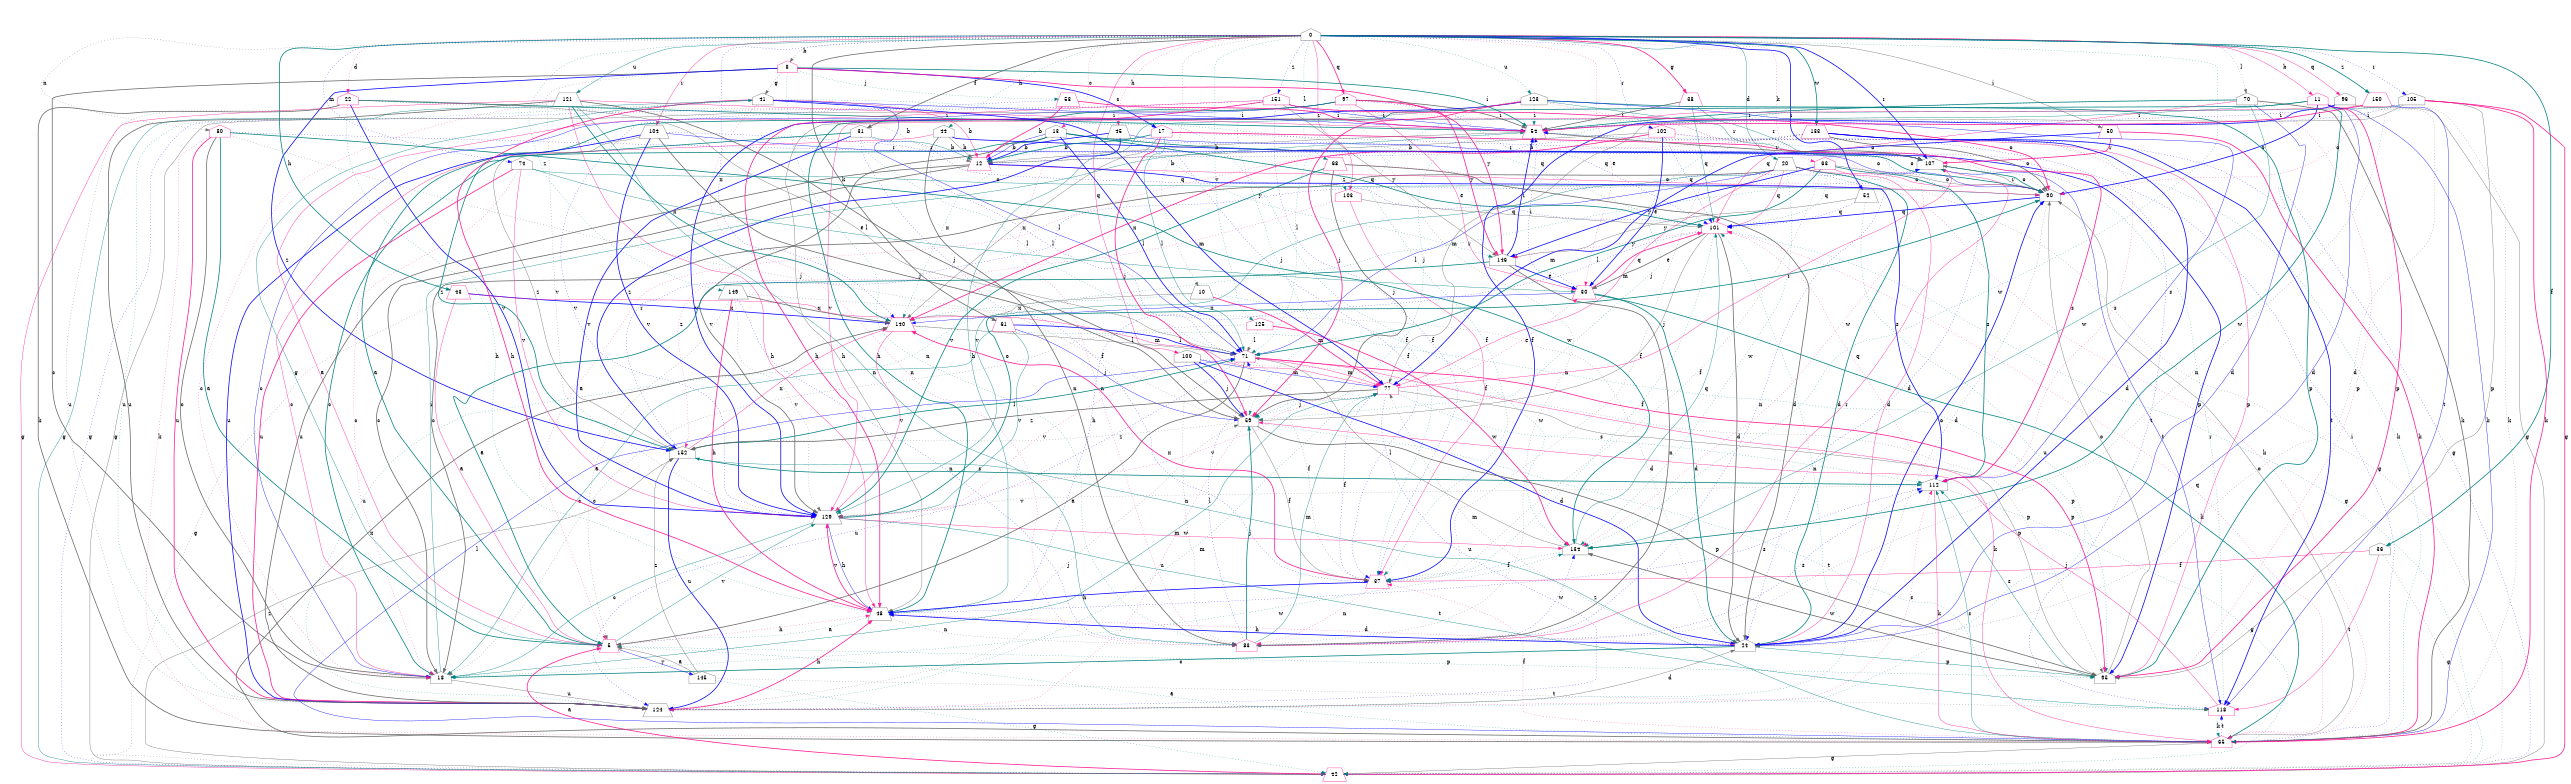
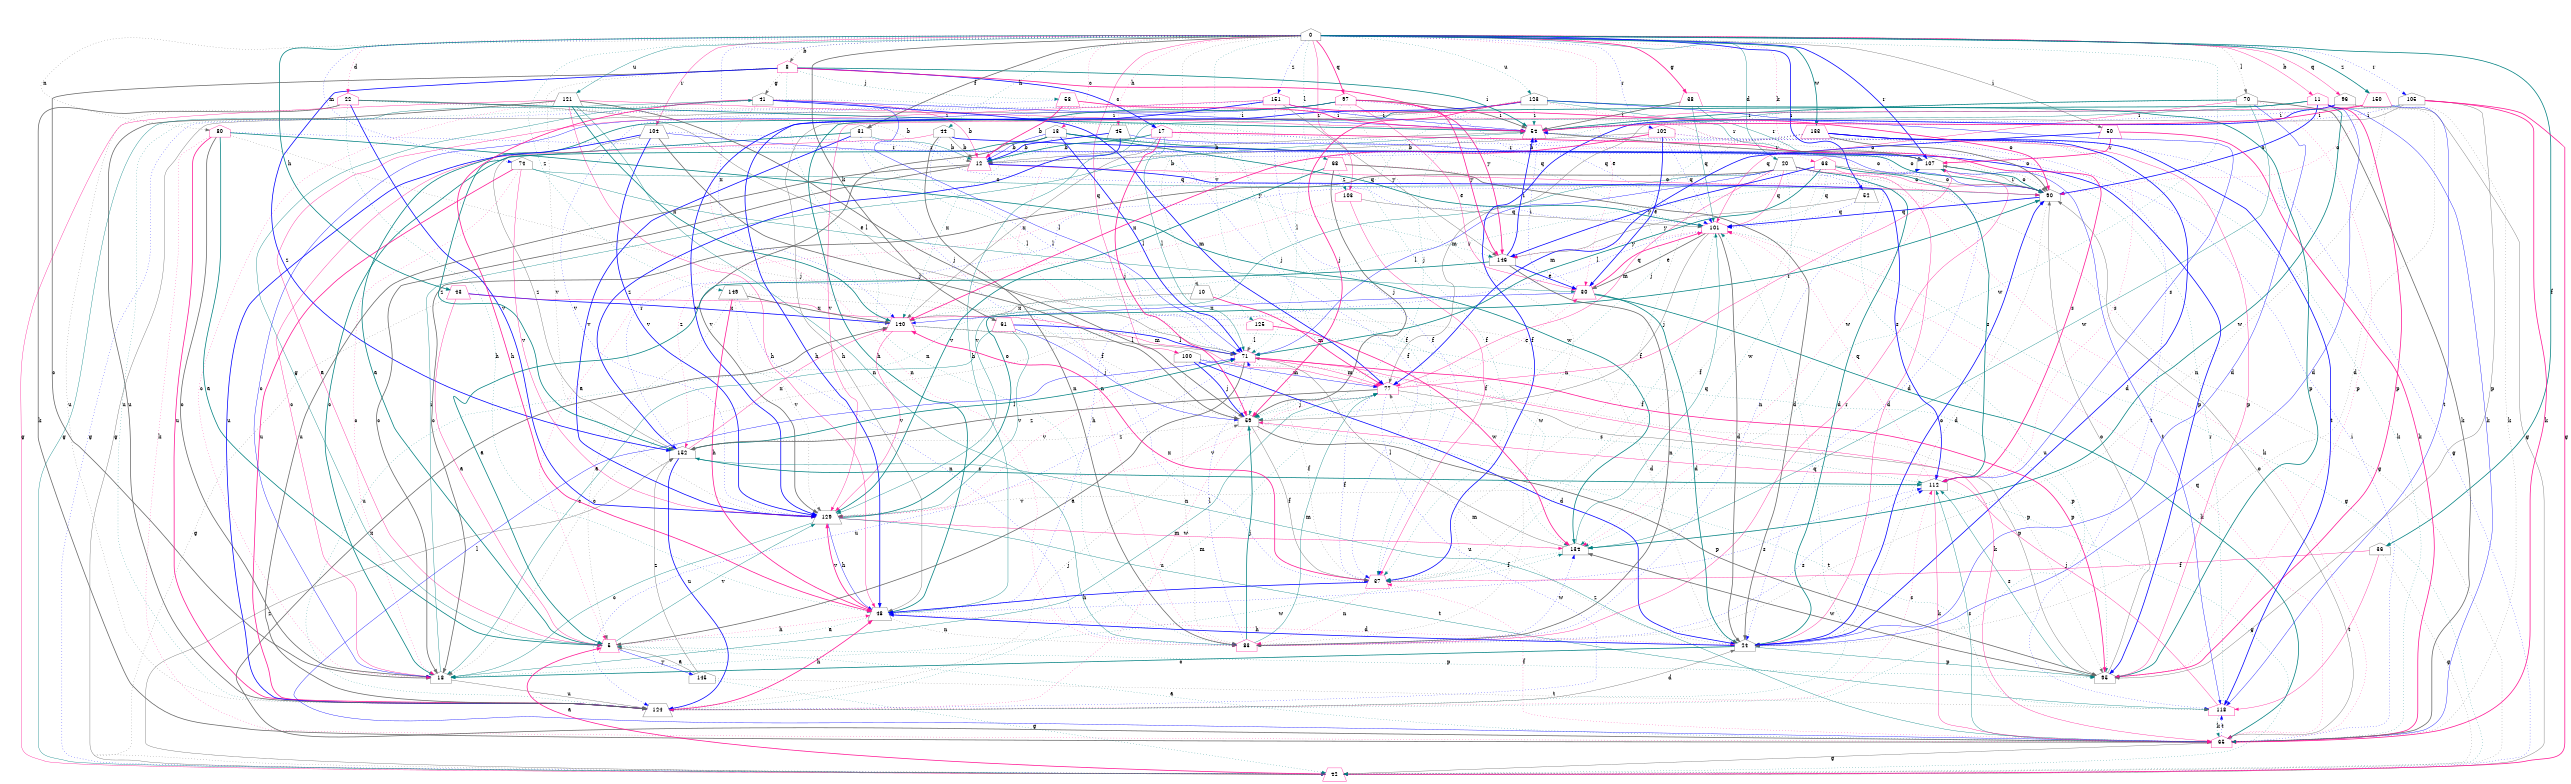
  strict digraph {
    node [color=gray40 shape=house]
    edge [color=teal style=dotted]
    8 [color=deeppink]
    0
    10 [shape=trapezium]
    11 [color=deeppink]
    13
    20 [shape=trapezium]
    22 [color=deeppink]
    30 [color=deeppink shape=trapezium]
    31
    36
    38 [color=deeppink shape=trapezium]
    43 [color=deeppink shape=trapezium]
    44
    45 [shape=trapezium]
    50 [color=deeppink shape=trapezium]
    52 [shape=trapezium]
    61 [color=deeppink shape=trapezium]
    63 [color=deeppink]
    68 [color=deeppink shape=trapezium]
    70
    74
    80 [color=deeppink]
    96
    97 [color=deeppink]
    100
    102 [color=deeppink]
    103 [color=deeppink]
    104 [shape=trapezium]
    105
    107
    121 [shape=trapezium]
    123
    125 [color=deeppink]
    133 [color=deeppink shape=trapezium]
    134
    140 [color=deeppink shape=trapezium]
    149 [shape=trapezium]
    150 [color=deeppink shape=trapezium]
    151 [color=deeppink]
    41
    129 [shape=trapezium]
    17 [color=deeppink]
    18
    54 [color=deeppink shape=trapezium]
    58 [color=deeppink shape=trapezium]
    83 [color=deeppink]
    146
    152
    77 [color=deeppink]
    124 [shape=trapezium]
    48 [shape=trapezium]
    95
    24
    65 [color=deeppink]
    90
    12 [color=deeppink shape=trapezium]
    112
    71 [color=deeppink]
    101 [color=deeppink]
    118 [color=deeppink]
    42 [color=deeppink shape=trapezium]
    37 [color=deeppink shape=trapezium]
    5 [color=deeppink shape=trapezium]
    59
    145
    8 -> 41 [color=gray40 label=g]
    8 -> 129 [color=gray40 label=v]
    8 -> 17 [color=blue label=c style=bold]
    8 -> 18 [color=gray40 label=c style=bold]
    8 -> 54 [label=i style=bold]
    8 -> 58 [label=j]
    8 -> 83 [label=n]
    8 -> 146 [color=deeppink label=y style=bold]
    8 -> 152 [color=blue label=z style=bold]
    0 -> 8 [color=gray40 label=b]
    0 -> 10 [color=gray40 label=b]
    0 -> 11 [color=deeppink label=b style=solid]
    0 -> 13 [color=deeppink label=c]
    0 -> 20 [label=d style=solid]
    0 -> 22 [color=deeppink label=d]
    0 -> 30 [color=deeppink label=e]
    0 -> 31 [color=gray40 label=f style=bold]
    0 -> 36 [label=f style=bold]
    0 -> 38 [color=deeppink label=g style=bold]
    0 -> 43 [label=h style=bold]
    0 -> 44 [label=h]
    0 -> 45 [color=deeppink label=h]
    0 -> 50 [color=gray40 label=i style=solid]
    0 -> 52 [color=blue label=i style=bold]
    0 -> 61 [color=gray40 label=k style=bold]
    0 -> 63 [color=deeppink label=k]
    0 -> 68 [label=l]
    0 -> 70 [color=gray40 label=l]
    0 -> 74 [color=blue label=m]
    0 -> 80 [color=gray40 label=n]
    0 -> 96 [color=deeppink label=q style=solid]
    0 -> 97 [color=deeppink label=q style=bold]
    0 -> 100 [color=deeppink label=q style=solid]
    0 -> 102 [color=blue label=r]
    0 -> 103 [color=deeppink label=r style=solid]
    0 -> 104 [color=deeppink label=r style=solid]
    0 -> 105 [color=blue label=r]
    0 -> 107 [color=blue label=r style=bold]
    0 -> 121 [label=u style=solid]
    0 -> 123 [label=u]
    0 -> 125 [label=v]
    0 -> 133 [label=w style=bold]
    0 -> 134 [label=w]
    0 -> 140 [color=blue label=x]
    0 -> 149 [label=z]
    0 -> 150 [label=z style=bold]
    0 -> 151 [color=blue label=z]
    10 -> 134 [label=w]
    10 -> 140 [color=gray40 label=x style=solid]
    10 -> 77 [color=deeppink label=m style=bold]
    10 -> 124 [label=u]
    11 -> 134 [label=w style=bold]
    11 -> 54 [label=i style=solid]
    11 -> 48 [label=h style=bold]
    11 -> 95 [color=deeppink label=p style=bold]
    11 -> 24 [color=blue label=d style=solid]
    11 -> 65 [color=blue label=k style=solid]
    11 -> 90 [color=blue label=o style=bold]
    13 -> 140 [label=x]
    13 -> 129 [color=gray40 label=v style=bold]
    13 -> 18 [label=c style=bold]
    13 -> 83 [color=deeppink label=n]
    13 -> 90 [label=o style=bold]
    13 -> 12 [color=blue label=b style=solid]
    13 -> 71 [color=blue label=l style=bold]
    13 -> 101 [label=q style=bold]
    13 -> 118 [color=blue label=t]
    20 -> 134 [label=w]
    20 -> 129 [label=v style=solid]
    20 -> 18 [color=gray40 label=c style=bold]
    20 -> 83 [color=blue label=n]
    20 -> 77 [color=deeppink label=m style=solid]
    20 -> 24 [label=d style=bold]
    20 -> 90 [color=deeppink label=o style=solid]
    20 -> 71 [color=blue label=l style=solid]
    20 -> 101 [color=deeppink label=q style=solid]
    20 -> 42 [color=gray40 label=g]
    22 -> 129 [color=blue label=v style=bold]
    22 -> 54 [label=i style=bold]
    22 -> 124 [color=gray40 label=u]
    22 -> 48 [label=h]
    22 -> 65 [color=gray40 label=k style=bold]
    22 -> 90 [color=gray40 label=o]
    22 -> 12 [color=gray40 label=b]
    22 -> 71 [color=gray40 label=l style=solid]
    30 -> 140 [color=blue label=x style=solid]
    30 -> 54 [color=blue label=i]
    30 -> 24 [label=d style=bold]
    30 -> 65 [label=k style=bold]
    30 -> 101 [color=deeppink label=q style=bold]
    31 -> 129 [color=blue label=v style=bold]
    31 -> 152 [label=z style=bold]
    31 -> 12 [label=b style=solid]
    31 -> 71 [label=l]
    31 -> 101 [color=blue label=q]
    31 -> 37 [color=blue label=f]
    36 -> 118 [color=deeppink label=t style=solid]
    36 -> 42 [color=gray40 label=g]
    36 -> 37 [color=deeppink label=f style=solid]
    38 -> 107 [label=r style=solid]
    38 -> 54 [color=gray40 label=i style=bold]
    38 -> 101 [label=q style=solid]
    43 -> 140 [color=blue label=x style=bold]
    43 -> 77 [color=deeppink label=m style=solid]
    43 -> 42 [color=gray40 label=g]
    43 -> 5 [color=deeppink label=a style=solid]
    44 -> 18 [color=deeppink label=c style=solid]
    44 -> 83 [color=gray40 label=n style=bold]
    44 -> 95 [color=blue label=p style=bold]
    44 -> 12 [color=gray40 label=b style=solid]
    44 -> 71 [color=blue label=l]
    45 -> 107 [color=blue label=r style=solid]
    45 -> 146 [label=y]
    45 -> 152 [color=blue label=z style=bold]
    45 -> 12 [color=blue label=b style=bold]
    50 -> 107 [color=deeppink label=r style=bold]
    50 -> 77 [color=blue label=m style=bold]
    50 -> 65 [color=deeppink label=k style=bold]
    52 -> 146 [color=gray40 label=y style=solid]
    52 -> 124 [label=u]
    52 -> 101 [color=blue label=q]
    61 -> 129 [label=v style=solid]
    61 -> 18 [label=c style=solid]
    61 -> 71 [color=blue label=l style=bold]
    61 -> 59 [color=blue label=j style=solid]
    63 -> 146 [color=blue label=y style=bold]
    63 -> 24 [color=deeppink label=d style=solid]
    63 -> 90 [color=gray40 label=o style=solid]
    63 -> 112 [label=s style=bold]
    63 -> 71 [label=l style=bold]
    63 -> 101 [label=q]
    63 -> 37 [color=gray40 label=f]
    68 -> 103 [label=z]
    68 -> 129 [label=v style=bold]
    68 -> 24 [color=gray40 label=d style=bold]
    68 -> 65 [color=deeppink label=k]
    68 -> 59 [color=gray40 label=j style=bold]
    70 -> 134 [label=w style=solid]
    70 -> 54 [label=i style=bold]
    70 -> 95 [color=deeppink label=p]
    70 -> 24 [color=blue label=d style=solid]
    70 -> 65 [color=gray40 label=k style=bold]
    70 -> 101 [color=deeppink label=q style=solid]
    70 -> 59 [label=j]
    74 -> 30 [label=e style=solid]
    74 -> 129 [color=deeppink label=v style=solid]
    74 -> 18 [color=deeppink label=c]
    74 -> 124 [color=deeppink label=u style=bold]
    74 -> 90 [label=o style=solid]
    80 -> 107 [color=blue label=r]
    80 -> 134 [label=w style=bold]
    80 -> 18 [color=gray40 label=c style=bold]
    80 -> 124 [color=deeppink label=u style=bold]
    80 -> 65 [color=deeppink label=k]
    80 -> 5 [label=a style=bold]
    80 -> 59 [color=gray40 label=j]
    96 -> 54 [color=blue label=i]
    96 -> 83 [color=gray40 label=n]
    96 -> 24 [color=gray40 label=d]
    96 -> 90 [color=deeppink label=o]
    96 -> 42 [color=gray40 label=g style=solid]
    96 -> 37 [color=blue label=f style=bold]
    97 -> 30 [color=deeppink label=e style=solid]
    97 -> 18 [color=blue label=c style=solid]
    97 -> 54 [color=gray40 label=i style=bold]
    97 -> 83 [color=gray40 label=n]
    97 -> 146 [color=deeppink label=y style=bold]
    97 -> 71 [label=l]
    97 -> 101 [color=blue label=q]
    97 -> 42 [color=gray40 label=g style=solid]
    97 -> 5 [label=a style=bold]
    100 -> 129 [color=deeppink label=v]
    100 -> 83 [color=gray40 label=n]
    100 -> 77 [color=blue label=m style=solid]
    100 -> 95 [color=gray40 label=p]
    100 -> 24 [color=blue label=d style=bold]
    100 -> 59 [color=blue label=j style=bold]
    102 -> 30 [color=blue label=e style=bold]
    102 -> 140 [color=deeppink label=x style=bold]
    102 -> 12 [color=gray40 label=b style=solid]
    102 -> 112 [color=deeppink label=s]
    102 -> 101 [color=blue label=q]
    102 -> 42 [color=blue label=g]
    103 -> 152 [color=deeppink label=z]
    103 -> 101 [color=gray40 label=q style=solid]
    103 -> 37 [color=deeppink label=f style=solid]
    104 -> 107 [color=blue label=r]
    104 -> 129 [color=blue label=v style=bold]
    104 -> 152 [color=gray40 label=z style=solid]
    104 -> 124 [color=blue label=u style=bold]
    104 -> 90 [color=blue label=o style=solid]
    104 -> 59 [color=gray40 label=j style=bold]
    105 -> 54 [color=blue label=i]
    105 -> 77 [color=gray40 label=m style=solid]
    105 -> 48 [label=h style=solid]
    105 -> 95 [color=gray40 label=p style=solid]
    105 -> 65 [color=deeppink label=k style=bold]
    105 -> 42 [color=deeppink label=g style=bold]
    107 -> 90 [label=o style=bold]
    107 -> 118 [color=blue label=t style=solid]
    121 -> 140 [label=x style=bold]
    121 -> 18 [color=deeppink label=c]
    121 -> 54 [color=deeppink label=i style=solid]
    121 -> 83 [label=n style=solid]
    121 -> 124 [color=gray40 label=u style=bold]
    121 -> 48 [color=deeppink label=h style=solid]
    121 -> 42 [color=deeppink label=g style=solid]
    121 -> 59 [color=gray40 label=j style=bold]
    123 -> 107 [label=r style=solid]
    123 -> 134 [color=deeppink label=w]
    123 -> 129 [color=blue label=v style=bold]
    123 -> 54 [label=i]
    123 -> 48 [color=gray40 label=h style=solid]
    123 -> 95 [label=p style=bold]
    123 -> 112 [color=blue label=s style=solid]
    123 -> 37 [label=f]
    123 -> 59 [color=deeppink label=j style=bold]
    125 -> 134 [color=deeppink label=w style=bold]
    125 -> 18 [color=gray40 label=c]
    125 -> 71 [color=gray40 label=l]
    133 -> 95 [color=deeppink label=p style=solid]
    133 -> 24 [color=blue label=d style=bold]
    133 -> 90 [color=gray40 label=o style=bold]
    133 -> 12 [color=blue label=b]
    133 -> 118 [color=blue label=t style=bold]
    133 -> 37 [color=gray40 label=f]
    133 -> 5 [color=deeppink label=a]
    133 -> 59 [label=j]
    134 -> 71 [color=gray40 label=l style=solid]
    134 -> 101 [label=q style=solid]
    134 -> 37 [label=f]
    140 -> 107 [label=r]
    140 -> 129 [color=deeppink label=v style=solid]
    140 -> 95 [label=p]
    140 -> 71 [color=gray40 label=l style=solid]
    149 -> 140 [color=gray40 label=x style=bold]
    149 -> 129 [color=gray40 label=v]
    149 -> 83 [color=blue label=n]
    149 -> 48 [color=deeppink label=h style=bold]
    149 -> 24 [color=gray40 label=d]
    149 -> 5 [color=gray40 label=a]
    150 -> 129 [color=deeppink label=v style=solid]
    150 -> 54 [color=deeppink label=i style=bold]
    150 -> 65 [color=gray40 label=k]
    150 -> 118 [color=blue label=t style=solid]
    151 -> 54 [color=blue label=i style=solid]
    151 -> 146 [color=gray40 label=y style=solid]
-   151 -> 48 [color=deeppink label=h style=bold]
+   151 -> 48 [color=blue label=h style=bold]
    151 -> 90 [color=deeppink label=o style=bold]
    151 -> 42 [color=blue label=g]
    151 -> 37 [color=blue label=f]
    151 -> 5 [color=deeppink label=a style=solid]
    151 -> 59 [label=j]
    41 -> 54 [color=blue label=i style=solid]
    41 -> 83 [color=deeppink label=n]
    41 -> 77 [color=blue label=m style=bold]
    41 -> 124 [label=u]
    41 -> 48 [color=deeppink label=h style=bold]
    41 -> 12 [color=deeppink label=b style=solid]
    41 -> 71 [color=blue label=l style=solid]
    41 -> 101 [label=q]
    41 -> 42 [label=g style=solid]
    129 -> 134 [color=deeppink label=w style=solid]
    129 -> 18 [label=c style=solid]
    129 -> 48 [color=blue label=h style=solid]
    129 -> 90 [label=o style=bold]
    129 -> 118 [label=t style=solid]
    17 -> 140 [color=gray40 label=x style=solid]
    17 -> 24 [color=blue label=d]
    17 -> 12 [label=b style=bold]
    17 -> 112 [color=deeppink label=s style=bold]
    17 -> 71 [label=l style=solid]
    17 -> 37 [color=blue label=f]
    17 -> 59 [color=deeppink label=j style=bold]
    18 -> 134 [label=w]
    18 -> 54 [label=i style=solid]
    18 -> 77 [label=m style=solid]
    18 -> 124 [color=gray40 label=u style=solid]
    54 -> 107 [color=gray40 label=r style=bold]
    54 -> 65 [label=k]
    54 -> 12 [color=gray40 label=b style=solid]
    58 -> 129 [color=blue label=v]
    58 -> 54 [color=deeppink label=i style=bold]
    58 -> 12 [color=deeppink label=b style=bold]
    58 -> 37 [label=f]
    83 -> 107 [color=deeppink label=r style=solid]
    83 -> 134 [color=blue label=w]
    83 -> 77 [label=m style=solid]
    83 -> 112 [color=blue label=s]
    83 -> 71 [color=blue label=l]
    83 -> 59 [label=j style=bold]
    146 -> 30 [color=blue label=e style=bold]
    146 -> 54 [color=blue label=i style=bold]
    146 -> 83 [color=gray40 label=n style=bold]
    146 -> 5 [label=a style=bold]
    152 -> 107 [color=blue label=r]
    152 -> 140 [color=deeppink label=x style=solid]
    152 -> 124 [color=blue label=u style=bold]
    152 -> 112 [label=s style=bold]
    152 -> 71 [label=l style=bold]
    77 -> 30 [color=deeppink label=e]
    77 -> 107 [color=deeppink label=r style=solid]
    77 -> 129 [color=deeppink label=v]
    77 -> 152 [color=gray40 label=z style=bold]
    77 -> 124 [color=blue label=u]
    77 -> 95 [color=gray40 label=p style=solid]
    77 -> 112 [label=s]
    77 -> 37 [color=blue label=f]
    77 -> 59 [label=j]
    124 -> 77 [label=m]
    124 -> 48 [color=deeppink label=h style=bold]
    124 -> 24 [color=gray40 label=d style=solid]
    124 -> 112 [color=deeppink label=s]
-   124 -> 101 [label=n]
+   124 -> 101 [label=q]
    124 -> 59 [color=gray40 label=j]
    48 -> 129 [color=deeppink label=v style=bold]
    48 -> 83 [color=gray40 label=n]
    48 -> 24 [color=deeppink label=d]
    48 -> 112 [color=blue label=s]
    48 -> 5 [label=a]
    95 -> 134 [color=gray40 label=w style=bold]
    95 -> 90 [color=gray40 label=o style=solid]
    95 -> 112 [label=s style=solid]
    24 -> 18 [label=c style=bold]
    24 -> 77 [color=gray40 label=m]
    24 -> 48 [color=blue label=h style=bold]
    24 -> 95 [label=p style=solid]
    24 -> 90 [color=blue label=o style=bold]
    65 -> 140 [color=gray40 label=x style=bold]
    65 -> 54 [color=blue label=i]
    65 -> 152 [label=z style=solid]
    65 -> 90 [color=gray40 label=o style=solid]
    65 -> 112 [label=s style=solid]
    65 -> 71 [color=blue label=l style=solid]
    65 -> 101 [color=deeppink label=q]
    65 -> 118 [color=blue label=t]
    65 -> 42 [color=gray40 label=g style=solid]
    65 -> 37 [color=deeppink label=f]
    65 -> 5 [label=a]
    90 -> 107 [color=gray40 label=r style=solid]
    90 -> 24 [color=gray40 label=d]
    90 -> 101 [color=blue label=q style=bold]
    12 -> 18 [color=gray40 label=c style=bold]
    12 -> 124 [color=gray40 label=u style=bold]
    12 -> 90 [color=deeppink label=o style=solid]
    12 -> 112 [color=blue label=s style=bold]
    112 -> 129 [color=gray40 label=v]
    112 -> 65 [color=deeppink label=k style=solid]
    112 -> 101 [color=deeppink label=q]
    112 -> 42 [label=g]
    71 -> 77 [color=deeppink label=m style=solid]
    71 -> 124 [color=blue label=u]
    71 -> 95 [color=deeppink label=p style=bold]
    71 -> 65 [color=deeppink label=k style=solid]
    71 -> 37 [color=gray40 label=f]
    71 -> 5 [color=gray40 label=a style=bold]
    101 -> 30 [color=gray40 label=e style=bold]
    101 -> 146 [color=deeppink label=y]
    101 -> 48 [color=blue label=h]
    101 -> 24 [color=gray40 label=d style=bold]
    101 -> 42 [label=g]
    101 -> 37 [label=f]
    101 -> 59 [color=gray40 label=j style=solid]
    118 -> 107 [label=r]
    118 -> 65 [label=k]
    118 -> 59 [color=deeppink label=j style=solid]
    42 -> 152 [color=gray40 label=z style=solid]
    42 -> 5 [color=deeppink label=a style=bold]
    37 -> 140 [color=deeppink label=x style=bold]
    37 -> 83 [color=deeppink label=n]
    37 -> 48 [color=blue label=h style=bold]
    5 -> 41 [label=g style=solid]
    5 -> 129 [label=v style=solid]
    5 -> 48 [color=deeppink label=h]
    5 -> 95 [label=p]
    5 -> 145 [color=blue label=y style=solid]
    59 -> 152 [color=gray40 label=z]
    59 -> 124 [color=deeppink label=u]
    59 -> 95 [color=gray40 label=p style=bold]
    59 -> 118 [label=t]
    59 -> 37 [color=gray40 label=f style=solid]
    145 -> 152 [color=gray40 label=z style=solid]
    145 -> 118 [color=gray40 label=t]
    145 -> 42 [label=g]
    145 -> 5 [color=gray40 label=a style=solid]
  }
